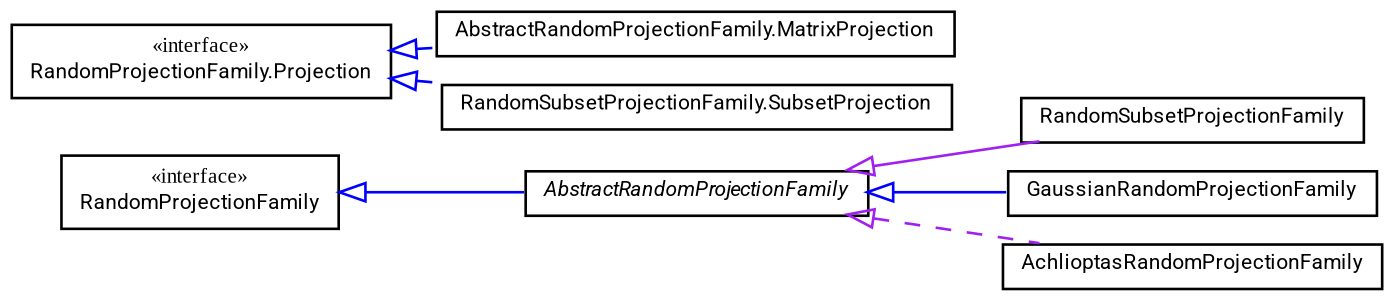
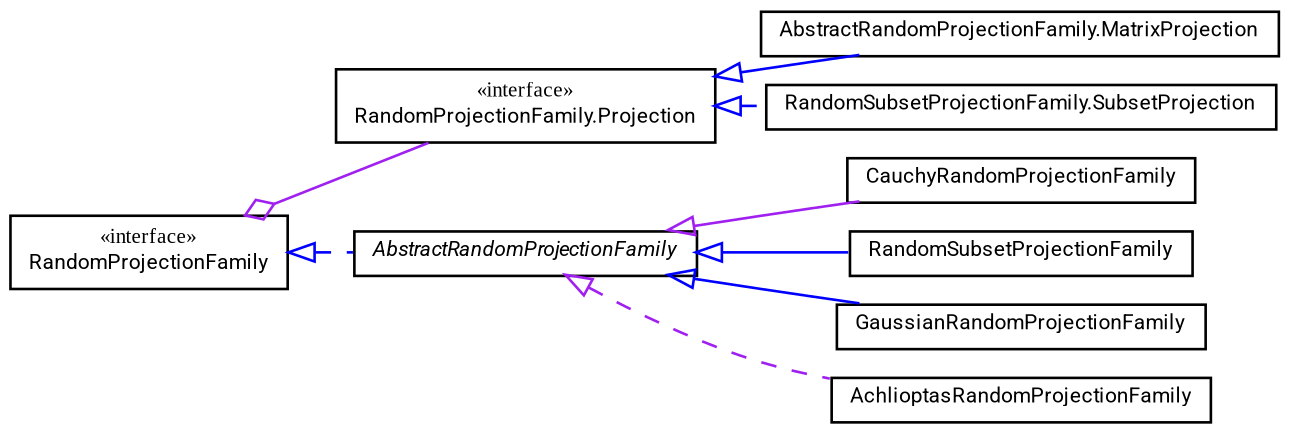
  digraph {
    fontname="Liberation Serif"
    nodesep=0.15
    rankdir=LR
    ranksep=0.25
    node [fontcolor=black fontname="Liberation Serif" fontsize=8 margin=0 shape=plaintext]
    edge [arrowtail=empty color=blue dir=back fontname="Liberation Serif" fontsize=7 labelfontname=Roboto labelfontsize=7 weight=10]
+   n1 [height=0 label=<<table title="de.lmu.ifi.dbs.elki.data.projection.random.CauchyRandomProjectionFamily" border="0" cellborder="1" cellspacing="0" cellpadding="2" href="CauchyRandomProjectionFamily.html" target="_parent"> 		<tr><td><table border="0" cellspacing="0" cellpadding="1"> 		<tr><td align="center" balign="center"> <font face="Roboto">CauchyRandomProjectionFamily</font> </td></tr> 		</table></td></tr> 		</table>> width=0]
    n2 [height=0 label=<<table title="de.lmu.ifi.dbs.elki.data.projection.random.RandomProjectionFamily" border="0" cellborder="1" cellspacing="0" cellpadding="2" href="RandomProjectionFamily.html" target="_parent"> 		<tr><td><table border="0" cellspacing="0" cellpadding="1"> 		<tr><td align="center" balign="center"> &#171;interface&#187; </td></tr> 		<tr><td align="center" balign="center"> <font face="Roboto">RandomProjectionFamily</font> </td></tr> 		</table></td></tr> 		</table>> width=0]
    n3 [height=0 label=<<table title="de.lmu.ifi.dbs.elki.data.projection.random.RandomProjectionFamily.Projection" border="0" cellborder="1" cellspacing="0" cellpadding="2" href="RandomProjectionFamily.Projection.html" target="_parent"> 		<tr><td><table border="0" cellspacing="0" cellpadding="1"> 		<tr><td align="center" balign="center"> &#171;interface&#187; </td></tr> 		<tr><td align="center" balign="center"> <font face="Roboto">RandomProjectionFamily.Projection</font> </td></tr> 		</table></td></tr> 		</table>> width=0]
    n4 [height=0 label=<<table title="de.lmu.ifi.dbs.elki.data.projection.random.AbstractRandomProjectionFamily" border="0" cellborder="1" cellspacing="0" cellpadding="2" href="AbstractRandomProjectionFamily.html" target="_parent"> 		<tr><td><table border="0" cellspacing="0" cellpadding="1"> 		<tr><td align="center" balign="center"> <font face="Roboto"><i>AbstractRandomProjectionFamily</i></font> </td></tr> 		</table></td></tr> 		</table>> width=0]
    n5 [height=0 label=<<table title="de.lmu.ifi.dbs.elki.data.projection.random.AbstractRandomProjectionFamily.MatrixProjection" border="0" cellborder="1" cellspacing="0" cellpadding="2" href="AbstractRandomProjectionFamily.MatrixProjection.html" target="_parent"> 		<tr><td><table border="0" cellspacing="0" cellpadding="1"> 		<tr><td align="center" balign="center"> <font face="Roboto">AbstractRandomProjectionFamily.MatrixProjection</font> </td></tr> 		</table></td></tr> 		</table>> width=0]
    n6 [height=0 label=<<table title="de.lmu.ifi.dbs.elki.data.projection.random.RandomSubsetProjectionFamily.SubsetProjection" border="0" cellborder="1" cellspacing="0" cellpadding="2" href="RandomSubsetProjectionFamily.SubsetProjection.html" target="_parent"> 		<tr><td><table border="0" cellspacing="0" cellpadding="1"> 		<tr><td align="center" balign="center"> <font face="Roboto">RandomSubsetProjectionFamily.SubsetProjection</font> </td></tr> 		</table></td></tr> 		</table>> width=0]
    n7 [height=0 label=<<table title="de.lmu.ifi.dbs.elki.data.projection.random.RandomSubsetProjectionFamily" border="0" cellborder="1" cellspacing="0" cellpadding="2" href="RandomSubsetProjectionFamily.html" target="_parent"> 		<tr><td><table border="0" cellspacing="0" cellpadding="1"> 		<tr><td align="center" balign="center"> <font face="Roboto">RandomSubsetProjectionFamily</font> </td></tr> 		</table></td></tr> 		</table>> width=0]
    n8 [height=0 label=<<table title="de.lmu.ifi.dbs.elki.data.projection.random.GaussianRandomProjectionFamily" border="0" cellborder="1" cellspacing="0" cellpadding="2" href="GaussianRandomProjectionFamily.html" target="_parent"> 		<tr><td><table border="0" cellspacing="0" cellpadding="1"> 		<tr><td align="center" balign="center"> <font face="Roboto">GaussianRandomProjectionFamily</font> </td></tr> 		</table></td></tr> 		</table>> width=0]
    n9 [height=0 label=<<table title="de.lmu.ifi.dbs.elki.data.projection.random.AchlioptasRandomProjectionFamily" border="0" cellborder="1" cellspacing="0" cellpadding="2" href="AchlioptasRandomProjectionFamily.html" target="_parent"> 		<tr><td><table border="0" cellspacing="0" cellpadding="1"> 		<tr><td align="center" balign="center"> <font face="Roboto">AchlioptasRandomProjectionFamily</font> </td></tr> 		</table></td></tr> 		</table>> width=0]
-   n2 -> n4 [style=solid weight=9]
-   n3 -> n5 [style=dashed weight=9]
+   n2 -> n3 [arrowhead=none arrowtail=ediamond color=purple weight=4]
+   n2 -> n4 [style=dashed weight=9]
+   n3 -> n5 [style=solid weight=9]
    n3 -> n6 [style=dashed weight=9]
-   n4 -> n7 [color=purple]
+   n4 -> n1 [color=purple]
+   n4 -> n7
    n4 -> n8
    n4 -> n9 [color=purple style=dashed]
  }
